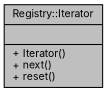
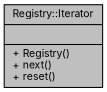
  digraph {
    fontname=Inter
-   n1 [color=black fillcolor=grey75 fontcolor=black fontname=Inter fontsize=10 height=0.2 label="{Registry::Iterator\n||+ Iterator()\l+ next()\l+ reset()\l}" shape=record style=filled width=0.4]
+   n1 [color=black fillcolor=grey75 fontcolor=black fontname=Inter fontsize=10 height=0.2 label="{Registry::Iterator\n||+ Registry()\l+ next()\l+ reset()\l}" shape=record style=filled width=0.4]
  }
